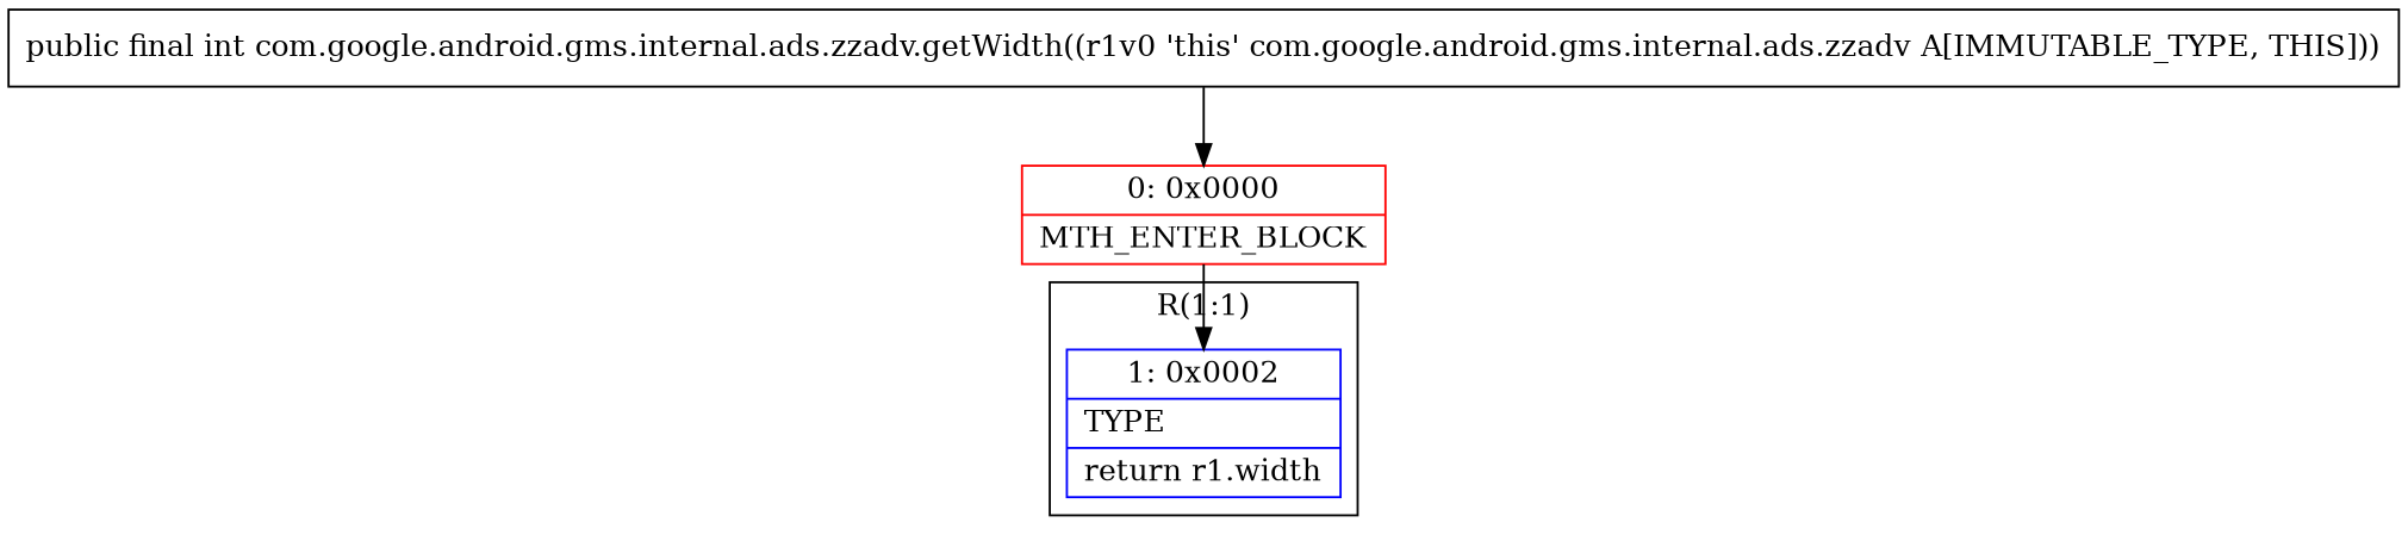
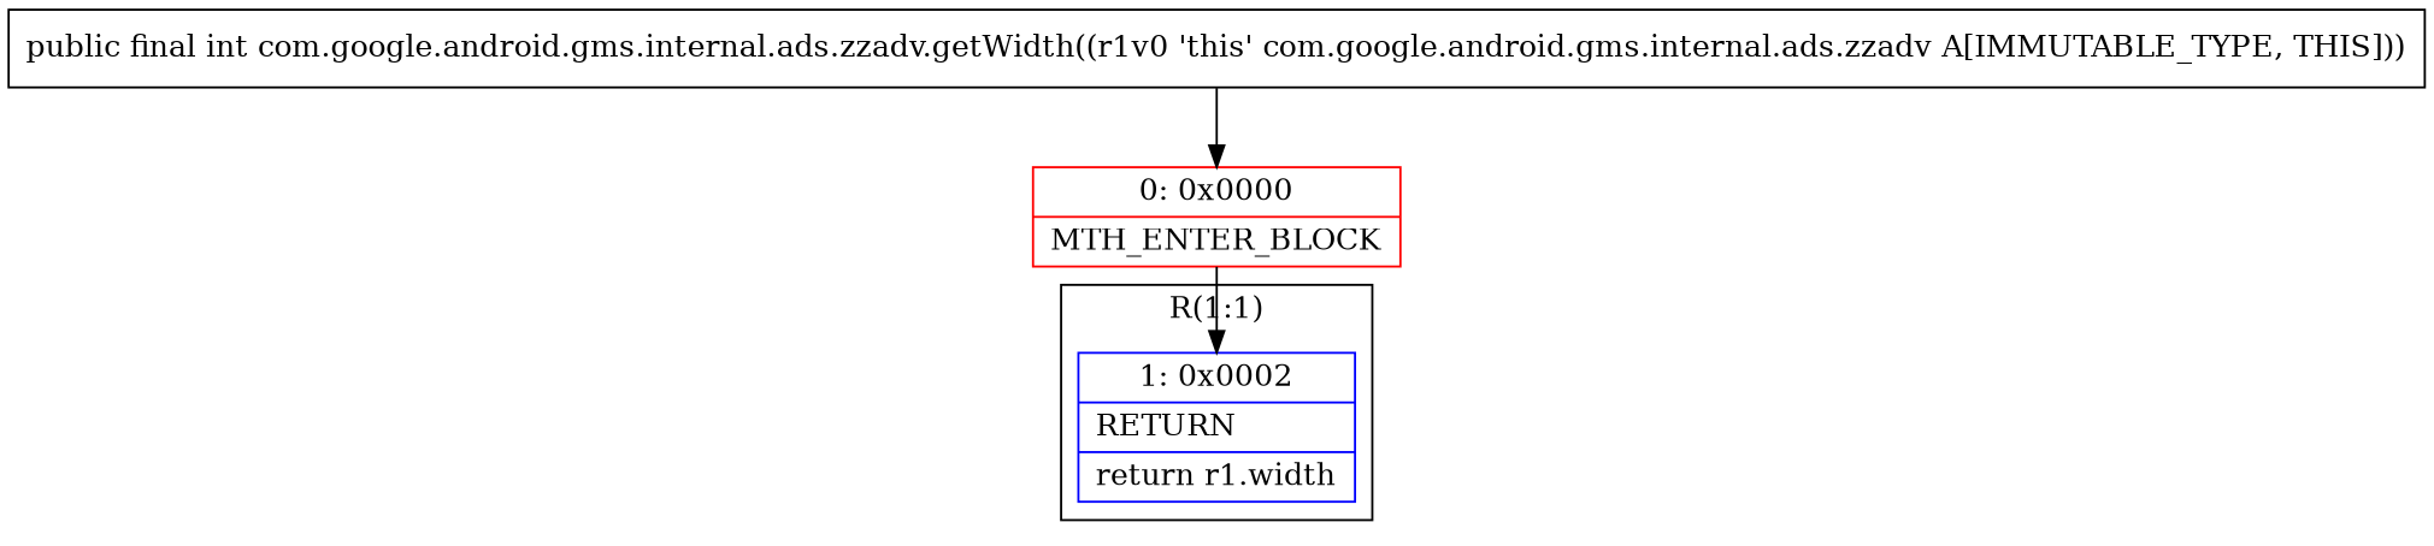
  digraph {
    node [shape=record]
-   n1 [color=blue label="{1\:\ 0x0002|TYPE\l|return r1.width\l}"]
+   n1 [color=blue label="{1\:\ 0x0002|RETURN\l|return r1.width\l}"]
    n2 [color=red label="{0\:\ 0x0000|MTH_ENTER_BLOCK\l}"]
    n3 [label="{public final int com.google.android.gms.internal.ads.zzadv.getWidth((r1v0 'this' com.google.android.gms.internal.ads.zzadv A[IMMUTABLE_TYPE, THIS])) }"]
    subgraph cluster_1 {
      label="R(1:1)"
      n1
    }
    n2 -> n1
    n3 -> n2
  }
